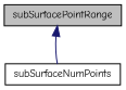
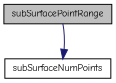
  digraph {
    rankdir=TB
    fontname="Comic Neue"
    node [color=black fontname="Comic Neue" fontsize=10 shape=record style=filled]
    n1 [fillcolor=grey75 fontcolor=black height=0.2 label=subSurfacePointRange width=0.4]
    n2 [fillcolor=white height=0.2 label=subSurfaceNumPoints width=0.4]
-   n1 -> n2 [color=midnightblue dir=back fontname="Comic Neue" fontsize=10 labelfontname=Helvetica labelfontsize=10 style=solid]
+   n2 -> n1 [color=midnightblue dir=back fontname="Comic Neue" fontsize=10 labelfontname=Helvetica labelfontsize=10 style=solid]
  }
